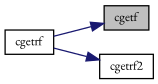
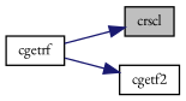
  digraph {
    fontname="EB Garamond"
    rankdir=RL
    node [color=black fillcolor=white fontname="EB Garamond" fontsize=10 shape=record style=filled]
    edge [color=midnightblue dir=back fontname="EB Garamond" fontsize=10 labelfontname=Helvetica labelfontsize=10 style=solid]
-   n1 [fillcolor=grey75 fontcolor=black height=0.2 label=cgetf width=0.4]
+   n1 [fillcolor=grey75 fontcolor=black height=0.2 label=crscl width=0.4]
    n2 [height=0.2 label=cgetrf width=0.4]
-   n3 [height=0.2 label=cgetrf2 width=0.4]
+   n3 [height=0.2 label=cgetf2 width=0.4]
    n1 -> n2
    n3 -> n2
  }
